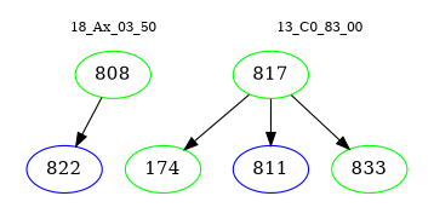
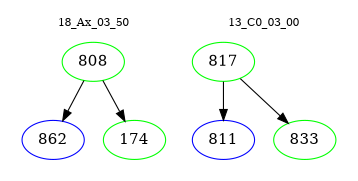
  digraph {
    node [color=green]
    edge [color=black]
    n1 [label=808]
    n2 [label=174]
-   n3 [color=blue label=822]
+   n3 [color=blue label=862]
    n4 [label=817]
    n5 [color=blue label=811]
    n6 [label=833]
    subgraph cluster_1 {
      color=white
      fontsize=10
      label="18_Ax_03_50"
      n1
      n2
      n3
    }
    subgraph cluster_2 {
      color=white
      fontsize=10
-     label="13_C0_83_00"
+     label="13_C0_03_00"
      n4
      n5
      n6
    }
-   n4 -> n2
+   n1 -> n2
    n1 -> n3
    n4 -> n5
    n4 -> n6
  }
